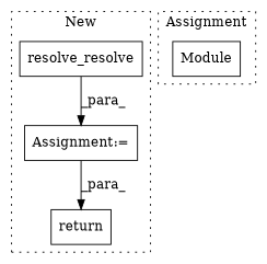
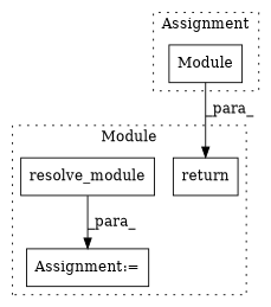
  digraph {
    node [a=32 shape=box]
    n1 [a=41 l=7 label=return s=4118]
-   n2 [l="15,1" label=resolve_resolve s="4045,4064"]
+   n2 [l="15,1" label=resolve_module s="4045,4064"]
    n3 [a=7 l="53,2" label="Assignment:=" s="3971,4065"]
    n4 [l="7,1" label=Module s="2370,2381"]
    subgraph cluster_1 {
-     label=New
+     label=Module
      style=dotted
      n1
      n2
      n3
    }
    subgraph cluster_2 {
      label=Assignment
      style=dotted
      n4
    }
    n2 -> n3 [label=_para_]
-   n3 -> n1 [label=_para_]
+   n4 -> n1 [label=_para_]
  }
